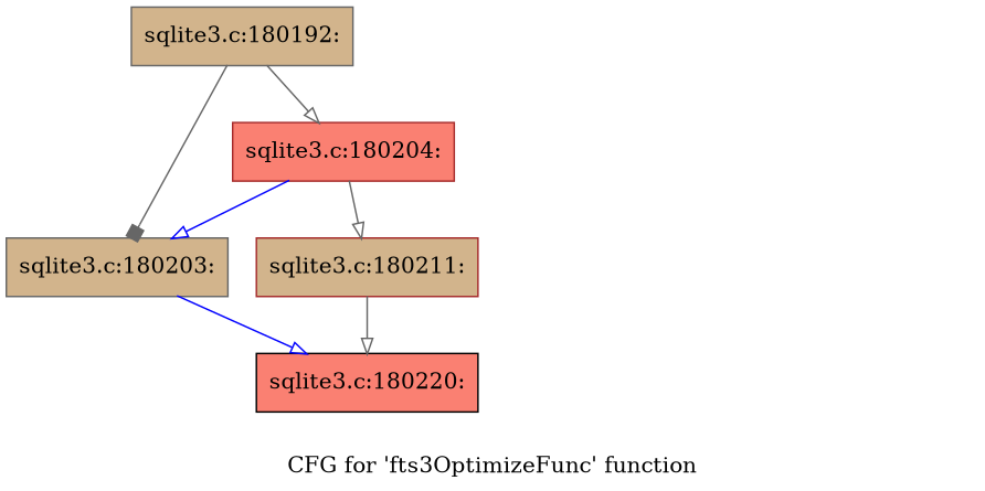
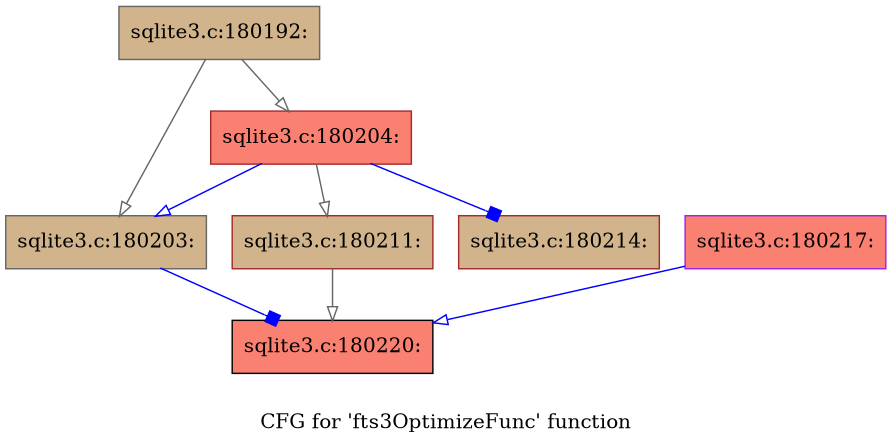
  digraph {
    label="CFG for 'fts3OptimizeFunc' function"
    node [color=brown fillcolor=tan shape=record style=filled]
    edge [arrowhead=onormal color=gray40]
    n1 [color=gray40 label="{sqlite3.c:180192:}"]
    n2 [color=gray40 label="{sqlite3.c:180203:}"]
    n3 [fillcolor=salmon label="{sqlite3.c:180204:}"]
    n4 [color=black fillcolor=salmon label="{sqlite3.c:180220:}"]
    n5 [label="{sqlite3.c:180211:}"]
-   n1 -> n2 [arrowhead=box]
+   n6 [label="{sqlite3.c:180214:}"]
+   n7 [color=purple fillcolor=salmon label="{sqlite3.c:180217:}"]
+   n1 -> n2
    n1 -> n3
-   n2 -> n4 [color=blue]
+   n2 -> n4 [arrowhead=box color=blue]
    n3 -> n2 [color=blue]
    n3 -> n5
+   n3 -> n6 [arrowhead=box color=blue]
    n5 -> n4
+   n7 -> n4 [color=blue]
  }
